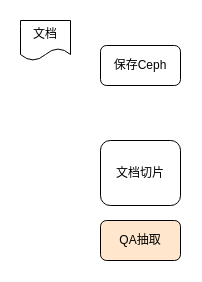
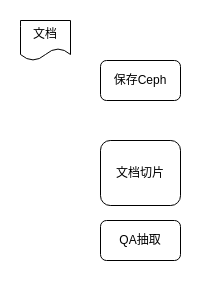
  <mxCell id="0" />
  <mxCell id="1" parent="0" />
  <mxCell id="2" value="文档切片" style="rounded=1;whiteSpace=wrap;html=1;" vertex="1" parent="1"><mxGeometry x="100" y="140" width="80" height="65" as="geometry" /></mxCell>
  <mxCell id="3" value="文档" style="shape=document;whiteSpace=wrap;html=1;boundedLbl=1;" vertex="1" parent="1"><mxGeometry x="20" y="20" width="50" height="40" as="geometry" /></mxCell>
- <mxCell id="4" value="保存Ceph" style="rounded=1;whiteSpace=wrap;html=1;" vertex="1" parent="1"><mxGeometry x="100" y="45" width="80" height="40" as="geometry" /></mxCell>
- <mxCell id="5" value="QA抽取" style="rounded=1;whiteSpace=wrap;html=1;fillColor=#ffe6cc;" vertex="1" parent="1"><mxGeometry x="100" y="220" width="80" height="40" as="geometry" /></mxCell>
+ <mxCell id="4" value="保存Ceph" style="rounded=1;whiteSpace=wrap;html=1;" vertex="1" parent="1"><mxGeometry x="100" y="60" width="80" height="40" as="geometry" /></mxCell>
+ <mxCell id="5" value="QA抽取" style="rounded=1;whiteSpace=wrap;html=1;" vertex="1" parent="1"><mxGeometry x="100" y="220" width="80" height="40" as="geometry" /></mxCell>
